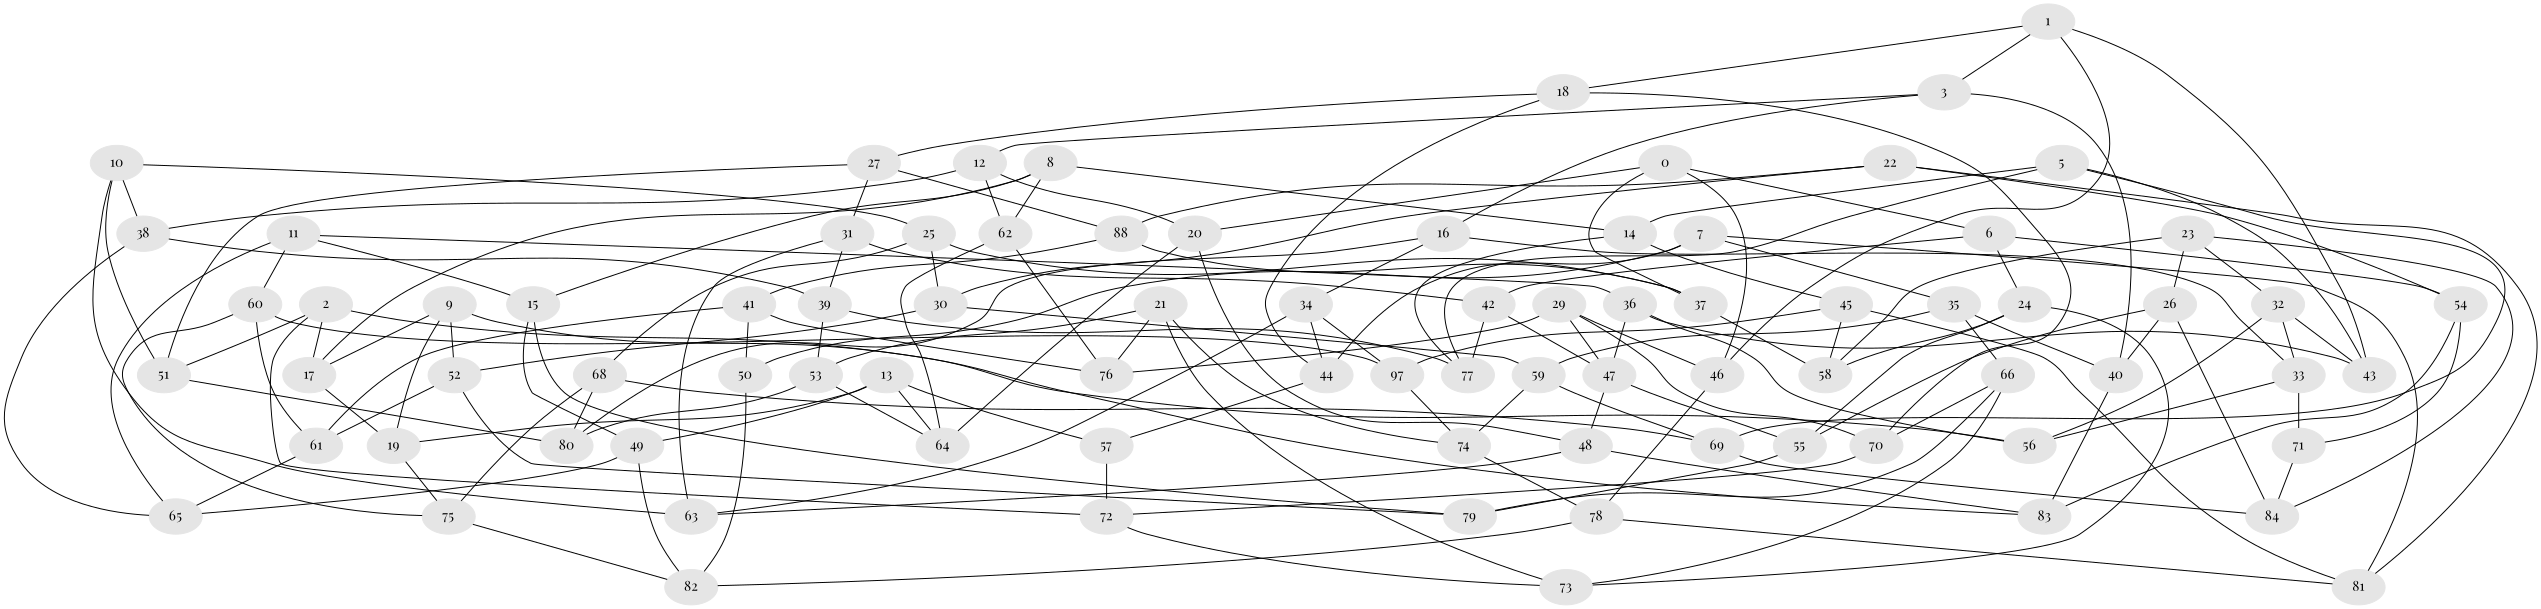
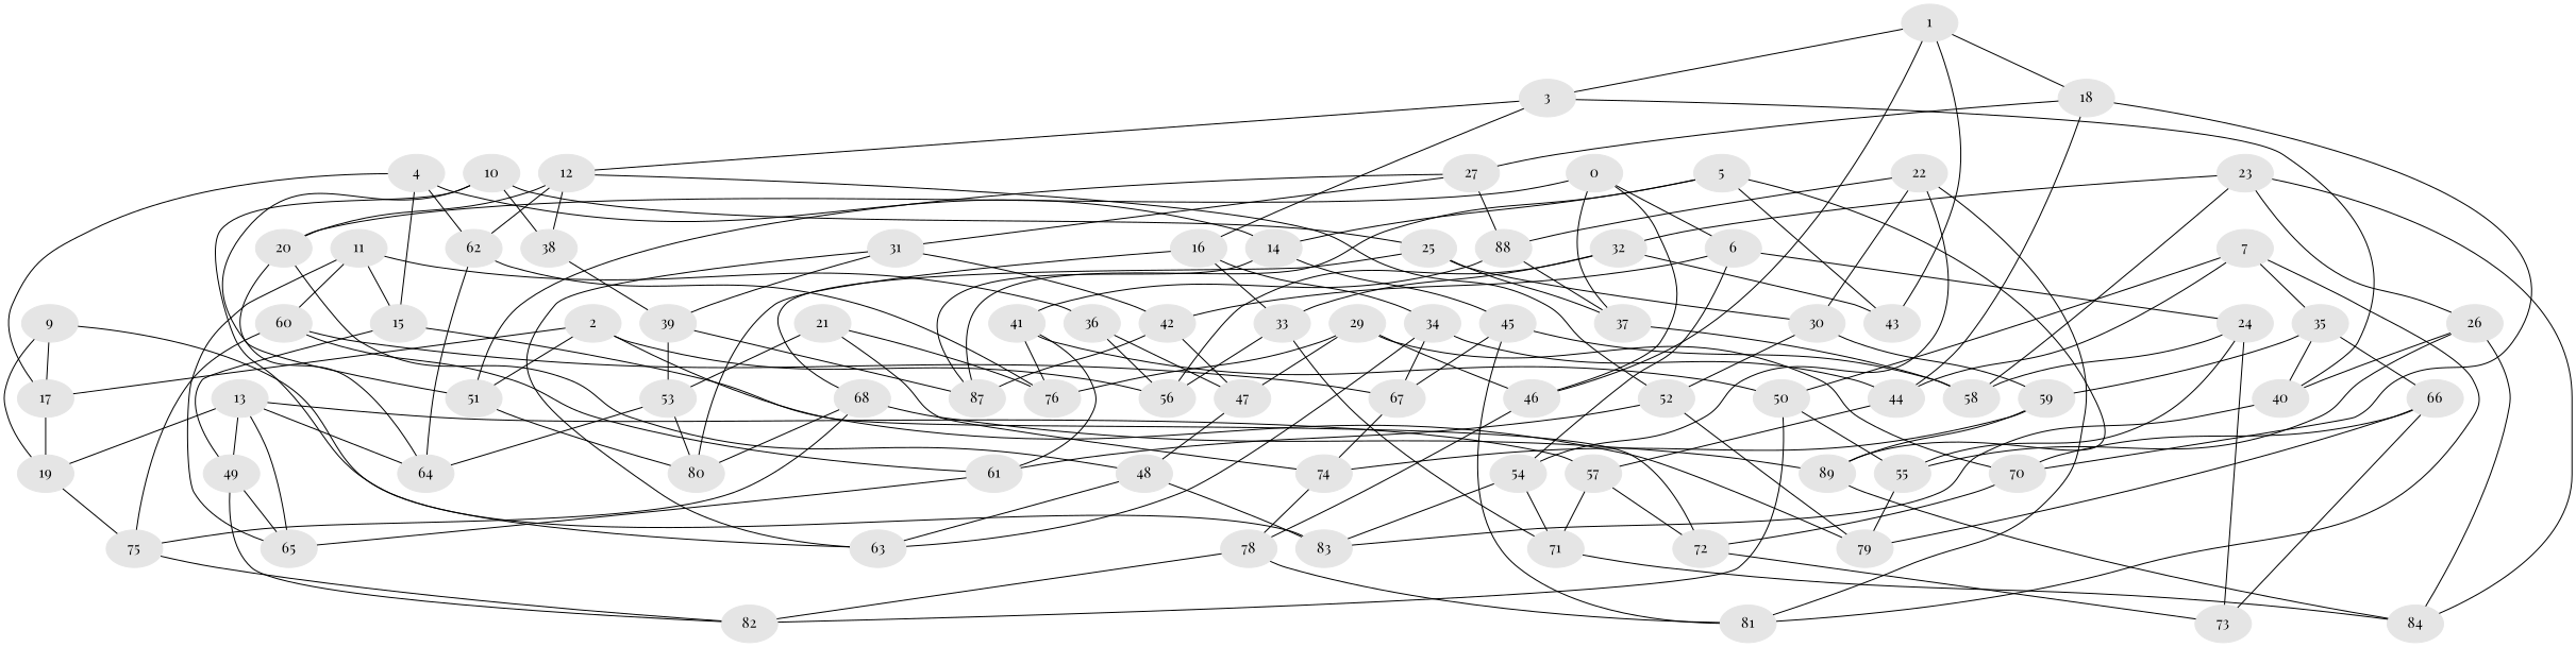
  graph {
    fontname="Playfair Display"
    node [color=gray90 fontname="Playfair Display" style=filled]
    edge [fontname="Playfair Display"]
    1
    3
    18
    43
    46
    12
    16
    40
    44
    27
    70
    78
    2
    17
    51
    56
    72
    19
    80
    73
    20
    62
    38
    33
    34
    83
    n27 [label=0]
    6
    37
    24
    42
    54
    64
    48
    58
    5
    14
-   69
-   77
+   69 [label=89]
+   77 [label=87]
    45
    84
    55
    47
    71
    7
    35
    50
    81
    59
    66
    57
    82
-   8
+   8 [label=4]
    15
    49
    79
    76
    9
    52
    75
    61
    10
    25
    63
    30
    68
    65
    39
    11
    36
    60
-   67 [label=97]
+   67
    13
    n74 [label=88]
    31
    21
    53
    74
    22
    41
    23
    26
    32
    29
    1 -- 3
    1 -- 18
    1 -- 43
    1 -- 46
    3 -- 12
    3 -- 16
    3 -- 40
    18 -- 44
    18 -- 27
    18 -- 70
    46 -- 78
    12 -- 20
    12 -- 62
    12 -- 38
    16 -- 80
    16 -- 33
    16 -- 34
    40 -- 83
    44 -- 57
    27 -- 51
    27 -- n74
    27 -- 31
    70 -- 72
    78 -- 81
    78 -- 82
    2 -- 17
    2 -- 51
    2 -- 56
    2 -- 72
    17 -- 19
    51 -- 80
    72 -- 73
    19 -- 75
    20 -- 64
    20 -- 48
    62 -- 64
    62 -- 76
-   38 -- 65
+   13 -- 65
    38 -- 39
    33 -- 56
    33 -- 71
    34 -- 44
    34 -- 63
    34 -- 67
    n27 -- 46
    n27 -- 20
    n27 -- 6
    n27 -- 37
    6 -- 24
    6 -- 42
    6 -- 54
    37 -- 58
    24 -- 73
    24 -- 58
    24 -- 55
    42 -- 77
    42 -- 47
    54 -- 83
    54 -- 71
    48 -- 83
    48 -- 63
    5 -- 43
    5 -- 14
    5 -- 69
    5 -- 77
    14 -- 77
    14 -- 45
    69 -- 84
    45 -- 58
    45 -- 81
    45 -- 67
    55 -- 79
    47 -- 48
    71 -- 84
    7 -- 44
    7 -- 35
    7 -- 50
    7 -- 81
    35 -- 40
    35 -- 59
    35 -- 66
-   47 -- 55
+   50 -- 55
    50 -- 82
    59 -- 69
    59 -- 74
    66 -- 70
    66 -- 73
    66 -- 79
    57 -- 72
+   57 -- 71
    8 -- 17
    8 -- 62
    8 -- 14
    8 -- 15
    15 -- 49
    15 -- 79
    49 -- 82
    49 -- 65
    9 -- 17
    9 -- 19
    9 -- 83
-   9 -- 52
+   12 -- 52
    52 -- 79
    52 -- 61
    75 -- 82
    61 -- 65
    10 -- 51
    10 -- 38
    10 -- 25
    10 -- 63
    25 -- 37
    25 -- 30
    25 -- 68
    30 -- 59
    30 -- 52
    68 -- 80
    68 -- 69
    68 -- 75
    39 -- 77
    39 -- 53
    11 -- 15
    11 -- 65
    11 -- 36
    11 -- 60
-   36 -- 43
    36 -- 56
    36 -- 47
    60 -- 75
    60 -- 61
    60 -- 67
    67 -- 74
    13 -- 19
    13 -- 64
    13 -- 57
    13 -- 49
    n74 -- 37
    n74 -- 41
    31 -- 42
    31 -- 63
    31 -- 39
-   21 -- 73
    21 -- 76
    21 -- 53
    21 -- 74
    53 -- 80
    53 -- 64
    74 -- 78
    22 -- 54
    22 -- 81
    22 -- 30
    22 -- n74
    41 -- 50
    41 -- 76
    41 -- 61
    23 -- 58
    23 -- 84
    23 -- 26
    23 -- 32
    26 -- 40
    26 -- 84
    26 -- 55
    32 -- 43
    32 -- 56
    32 -- 33
    29 -- 46
    29 -- 70
    29 -- 47
    29 -- 76
  }
